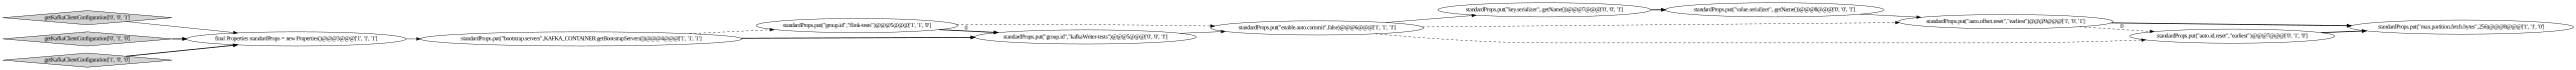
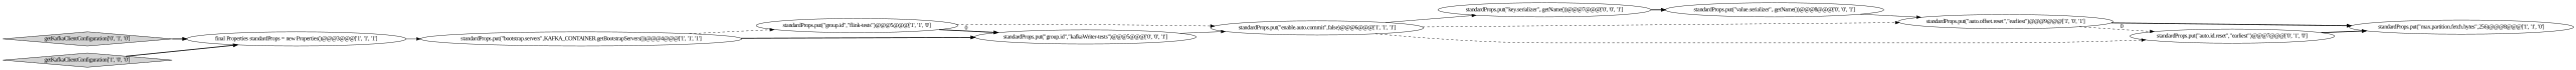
  digraph {
    fontname="Liberation Serif"
    rankdir=LR
    node [fillcolor=white fontname="Liberation Serif" shape=ellipse style=filled]
    edge [fontname="Liberation Serif" style=bold]
    n1 [label="standardProps.put(\"key.serializer\",.getName())@@@7@@@['0', '0', '1']"]
    n2 [label="standardProps.put(\"value.serializer\",.getName())@@@8@@@['0', '0', '1']"]
    n3 [label="standardProps.put(\"auto.offset.reset\",\"earliest\")@@@9@@@['1', '0', '1']"]
    n4 [label="standardProps.put(\"max.partition.fetch.bytes\",256)@@@8@@@['1', '1', '0']"]
    n5 [label="standardProps.put(\"auto.id.reset\",\"earliest\")@@@7@@@['0', '1', '0']"]
-   n6 [fillcolor=lightgray label="getKafkaClientConfiguration['0', '0', '1']" shape=diamond]
    n7 [label="final Properties standardProps = new Properties()@@@3@@@['1', '1', '1']"]
    n8 [label="standardProps.put(\"bootstrap.servers\",KAFKA_CONTAINER.getBootstrapServers())@@@4@@@['1', '1', '1']"]
    n9 [fillcolor=lightgray label="getKafkaClientConfiguration['0', '1', '0']" shape=diamond]
    n10 [label="standardProps.put(\"group.id\",\"flink-tests\")@@@5@@@['1', '1', '0']"]
    n11 [label="standardProps.put(\"group.id\",\"kafkaWriter-tests\")@@@5@@@['0', '0', '1']"]
    n12 [label="standardProps.put(\"enable.auto.commit\",false)@@@6@@@['1', '1', '1']"]
    n13 [fillcolor=lightgray label="getKafkaClientConfiguration['1', '0', '0']" shape=diamond]
    n1 -> n2
    n2 -> n3 [style=solid]
    n3 -> n4
    n3 -> n5 [label=0 style=dashed]
    n5 -> n4
-   n6 -> n7 [style=solid]
    n7 -> n8 [style=solid]
    n8 -> n10 [style=dashed]
    n8 -> n11
    n9 -> n7
    n10 -> n11 [label=0]
    n10 -> n12 [style=dashed]
    n11 -> n12 [style=solid]
    n12 -> n1 [style=solid]
    n12 -> n3 [style=dashed]
    n12 -> n5 [style=dashed]
    n13 -> n7
  }
